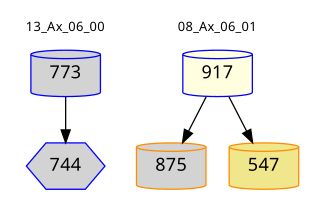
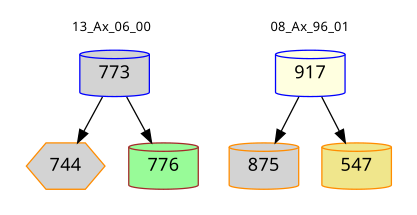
  digraph {
    fontname="Noto Sans"
    node [color=darkorange fillcolor=lightgrey fontname="Noto Sans" shape=cylinder style=filled]
    edge [color=black fontname="Noto Sans"]
    n1 [color=blue label=773]
-   n2 [color=blue label=744 shape=hexagon]
+   n2 [label=744 shape=hexagon]
+   n3 [color=brown fillcolor=palegreen label=776]
    n4 [color=blue fillcolor=lightyellow label=917]
    n5 [label=875]
    n6 [fillcolor=khaki label=547]
    subgraph cluster_1 {
      color=white
      fontsize=10
      label="13_Ax_06_00"
      n1
      n2
+     n3
    }
    subgraph cluster_2 {
      color=white
      fontsize=10
-     label="08_Ax_06_01"
+     label="08_Ax_96_01"
      n4
      n5
      n6
    }
    n1 -> n2
+   n1 -> n3
    n4 -> n5
    n4 -> n6
  }
